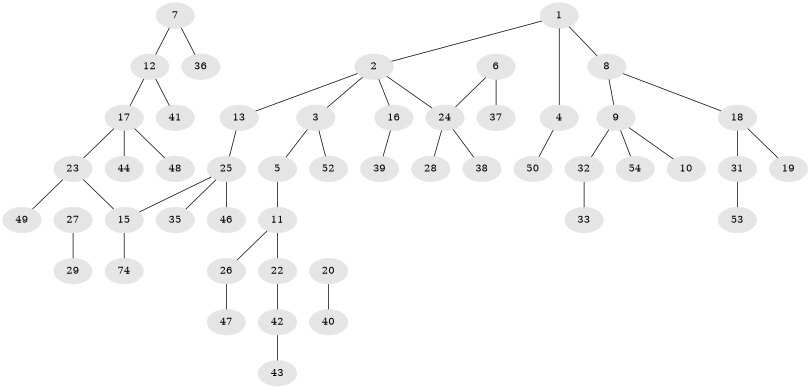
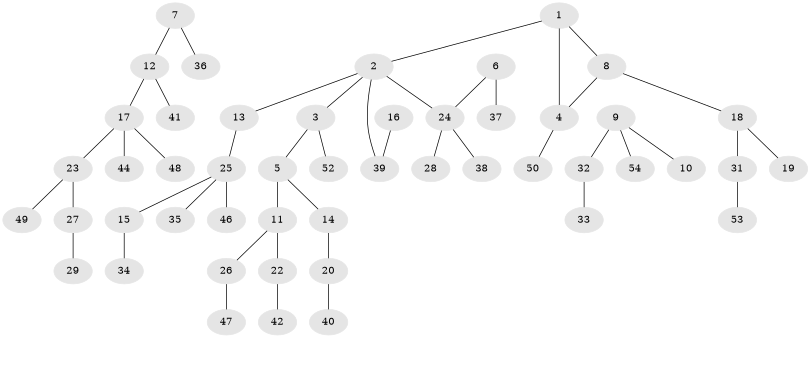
  graph {
    node [color=gray90 style=filled]
    edge [weight=1.0]
    1
    2
    4
    8
    3
    13
    16
    24
    50
    9
    18
    5
    52
    6
    37
    25
    39
    11
+   14
    22
    26
    20
    7
    12
    36
    28
    38
    17
    41
    10
    32
    54
    19
    31
    33
    42
    47
    23
    44
    48
    15
-   34 [label=74]
+   34
    35
    46
    40
    27
    49
    53
-   43
    29
    1 -- 2
    1 -- 4
    1 -- 8
    2 -- 3
    2 -- 13
-   2 -- 16
+   2 -- 39
    2 -- 24
    4 -- 50
-   8 -- 9
+   8 -- 4
    8 -- 18
    3 -- 5
    3 -- 52
    13 -- 25
    16 -- 39
    24 -- 28
    24 -- 38
    9 -- 10
    9 -- 32
    9 -- 54
    18 -- 19
    18 -- 31
    5 -- 11
+   5 -- 14
    6 -- 24
    6 -- 37 [weight=3.0]
    25 -- 15
    25 -- 35
    25 -- 46
    11 -- 22
    11 -- 26
+   14 -- 20
    22 -- 42
    26 -- 47
    20 -- 40
    7 -- 12
    7 -- 36
    12 -- 17
    12 -- 41
    17 -- 23
    17 -- 44
    17 -- 48
    32 -- 33
    31 -- 53
-   42 -- 43 [weight=2.0]
-   23 -- 15
+   23 -- 27
    23 -- 49
    15 -- 34
    27 -- 29
  }
